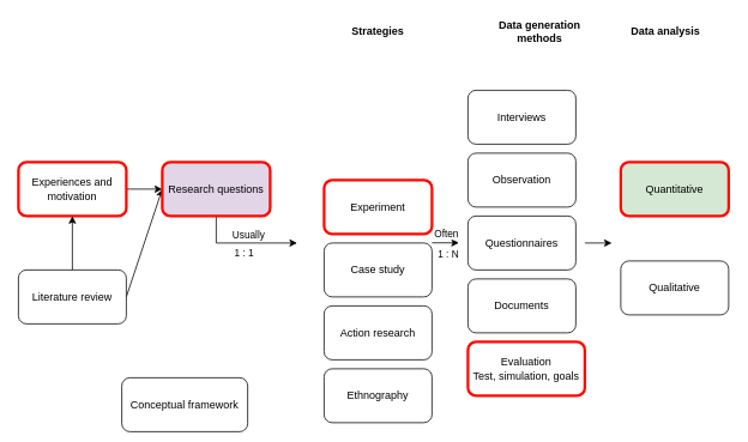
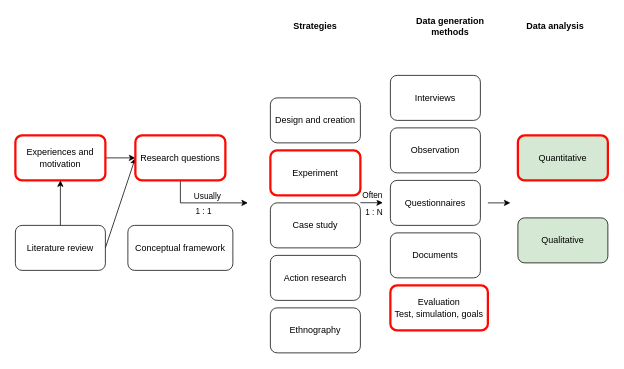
  <mxCell id="0" />
  <mxCell id="1" parent="0" />
  <mxCell id="2" style="edgeStyle=orthogonalEdgeStyle;rounded=0;orthogonalLoop=1;jettySize=auto;html=1;" edge="1" parent="1" source="3" target="10"><mxGeometry relative="1" as="geometry" /></mxCell>
  <mxCell id="3" value="Experiences and motivation" style="rounded=1;whiteSpace=wrap;html=1;strokeColor=#FF0800;strokeWidth=3;" vertex="1" parent="1"><mxGeometry x="20" y="180" width="120" height="60" as="geometry" /></mxCell>
  <mxCell id="4" style="rounded=0;orthogonalLoop=1;jettySize=auto;html=1;entryX=0;entryY=0.5;entryDx=0;entryDy=0;exitX=1;exitY=0.5;exitDx=0;exitDy=0;" edge="1" parent="1" source="6" target="10"><mxGeometry relative="1" as="geometry" /></mxCell>
  <mxCell id="5" style="edgeStyle=orthogonalEdgeStyle;rounded=0;orthogonalLoop=1;jettySize=auto;html=1;" edge="1" parent="1" source="6" target="3"><mxGeometry relative="1" as="geometry" /></mxCell>
  <mxCell id="6" value="Literature review" style="rounded=1;whiteSpace=wrap;html=1;" vertex="1" parent="1"><mxGeometry x="20" y="300" width="120" height="60" as="geometry" /></mxCell>
  <mxCell id="7" style="edgeStyle=orthogonalEdgeStyle;rounded=0;orthogonalLoop=1;jettySize=auto;html=1;" edge="1" parent="1" source="10"><mxGeometry relative="1" as="geometry"><mxPoint x="330" y="270" as="targetPoint" /><Array as="points"><mxPoint x="240" y="270" /></Array></mxGeometry></mxCell>
  <mxCell id="8" value="Usually" style="edgeLabel;html=1;align=center;verticalAlign=middle;resizable=0;points=[];" vertex="1" connectable="0" parent="7"><mxGeometry x="0.077" y="-2" relative="1" as="geometry"><mxPoint y="-12" as="offset" /></mxGeometry></mxCell>
  <mxCell id="9" value="1 : 1" style="edgeLabel;html=1;align=center;verticalAlign=middle;resizable=0;points=[];" vertex="1" connectable="0" parent="7"><mxGeometry x="-0.018" y="2" relative="1" as="geometry"><mxPoint x="1" y="12" as="offset" /></mxGeometry></mxCell>
- <mxCell id="10" value="Research questions" style="rounded=1;whiteSpace=wrap;html=1;strokeColor=#FF0800;strokeWidth=3;fillColor=#e1d5e7;" vertex="1" parent="1"><mxGeometry x="180" y="180" width="120" height="60" as="geometry" /></mxCell>
- <mxCell id="11" value="Conceptual framework" style="rounded=1;whiteSpace=wrap;html=1;" vertex="1" parent="1"><mxGeometry x="135" y="420" width="140" height="60" as="geometry" /></mxCell>
+ <mxCell id="10" value="Research questions" style="rounded=1;whiteSpace=wrap;html=1;strokeColor=#FF0800;strokeWidth=3;" vertex="1" parent="1"><mxGeometry x="180" y="180" width="120" height="60" as="geometry" /></mxCell>
+ <mxCell id="11" value="Conceptual framework" style="rounded=1;whiteSpace=wrap;html=1;" vertex="1" parent="1"><mxGeometry x="170" y="300" width="140" height="60" as="geometry" /></mxCell>
+ <mxCell id="12" value="Design and creation" style="rounded=1;whiteSpace=wrap;html=1;" vertex="1" parent="1"><mxGeometry x="360" y="130" width="120" height="60" as="geometry" /></mxCell>
  <mxCell id="13" value="Experiment" style="rounded=1;whiteSpace=wrap;html=1;strokeColor=#FF0800;strokeWidth=3;" vertex="1" parent="1"><mxGeometry x="360" y="200" width="120" height="60" as="geometry" /></mxCell>
  <mxCell id="14" value="Case study" style="rounded=1;whiteSpace=wrap;html=1;" vertex="1" parent="1"><mxGeometry x="360" y="270" width="120" height="60" as="geometry" /></mxCell>
  <mxCell id="15" value="Action research" style="rounded=1;whiteSpace=wrap;html=1;" vertex="1" parent="1"><mxGeometry x="360" y="340" width="120" height="60" as="geometry" /></mxCell>
  <mxCell id="16" value="Ethnography" style="rounded=1;whiteSpace=wrap;html=1;" vertex="1" parent="1"><mxGeometry x="360" y="410" width="120" height="60" as="geometry" /></mxCell>
  <mxCell id="17" value="Interviews" style="rounded=1;whiteSpace=wrap;html=1;" vertex="1" parent="1"><mxGeometry x="520" y="100" width="120" height="60" as="geometry" /></mxCell>
  <mxCell id="18" value="Observation" style="rounded=1;whiteSpace=wrap;html=1;" vertex="1" parent="1"><mxGeometry x="520" y="170" width="120" height="60" as="geometry" /></mxCell>
  <mxCell id="19" value="Questionnaires" style="rounded=1;whiteSpace=wrap;html=1;" vertex="1" parent="1"><mxGeometry x="520" y="240" width="120" height="60" as="geometry" /></mxCell>
  <mxCell id="20" value="Documents" style="rounded=1;whiteSpace=wrap;html=1;" vertex="1" parent="1"><mxGeometry x="520" y="310" width="120" height="60" as="geometry" /></mxCell>
  <mxCell id="21" value="Evaluation&lt;div&gt;Test, simulation, goals&lt;/div&gt;" style="rounded=1;whiteSpace=wrap;html=1;strokeColor=#FF0800;strokeWidth=3;" vertex="1" parent="1"><mxGeometry x="520" y="380" width="130" height="60" as="geometry" /></mxCell>
  <mxCell id="22" value="Quantitative" style="rounded=1;whiteSpace=wrap;html=1;strokeColor=#FF0800;strokeWidth=3;fillColor=#d5e8d4;" vertex="1" parent="1"><mxGeometry x="690" y="180" width="120" height="60" as="geometry" /></mxCell>
- <mxCell id="23" value="Qualitative" style="rounded=1;whiteSpace=wrap;html=1;" vertex="1" parent="1"><mxGeometry x="690" y="290" width="120" height="60" as="geometry" /></mxCell>
+ <mxCell id="23" value="Qualitative" style="rounded=1;whiteSpace=wrap;html=1;fillColor=#d5e8d4;" vertex="1" parent="1"><mxGeometry x="690" y="290" width="120" height="60" as="geometry" /></mxCell>
  <mxCell id="24" value="" style="endArrow=classic;html=1;rounded=0;" edge="1" parent="1"><mxGeometry width="50" height="50" relative="1" as="geometry"><mxPoint x="480" y="269.8" as="sourcePoint" /><mxPoint x="510" y="269.8" as="targetPoint" /></mxGeometry></mxCell>
  <mxCell id="25" value="Often" style="edgeLabel;html=1;align=center;verticalAlign=middle;resizable=0;points=[];" vertex="1" connectable="0" parent="24"><mxGeometry x="0.013" y="1" relative="1" as="geometry"><mxPoint y="-9" as="offset" /></mxGeometry></mxCell>
  <mxCell id="26" value="" style="endArrow=classic;html=1;rounded=0;" edge="1" parent="1"><mxGeometry width="50" height="50" relative="1" as="geometry"><mxPoint x="650" y="270" as="sourcePoint" /><mxPoint x="680" y="270" as="targetPoint" /></mxGeometry></mxCell>
  <mxCell id="27" value="1 : N" style="edgeLabel;html=1;align=center;verticalAlign=middle;resizable=0;points=[];" vertex="1" connectable="0" parent="1"><mxGeometry x="289.997" y="280" as="geometry"><mxPoint x="208" y="2" as="offset" /></mxGeometry></mxCell>
  <mxCell id="28" value="&lt;b&gt;Strategies&lt;/b&gt;" style="text;html=1;align=center;verticalAlign=middle;whiteSpace=wrap;rounded=0;" vertex="1" parent="1"><mxGeometry x="390" y="20" width="60" height="30" as="geometry" /></mxCell>
  <mxCell id="29" value="&lt;b&gt;Data generation methods&lt;/b&gt;" style="text;html=1;align=center;verticalAlign=middle;whiteSpace=wrap;rounded=0;" vertex="1" parent="1"><mxGeometry x="550" y="20" width="100" height="30" as="geometry" /></mxCell>
  <mxCell id="30" value="&lt;b&gt;Data analysis&lt;/b&gt;" style="text;html=1;align=center;verticalAlign=middle;whiteSpace=wrap;rounded=0;" vertex="1" parent="1"><mxGeometry x="690" y="20" width="100" height="30" as="geometry" /></mxCell>
